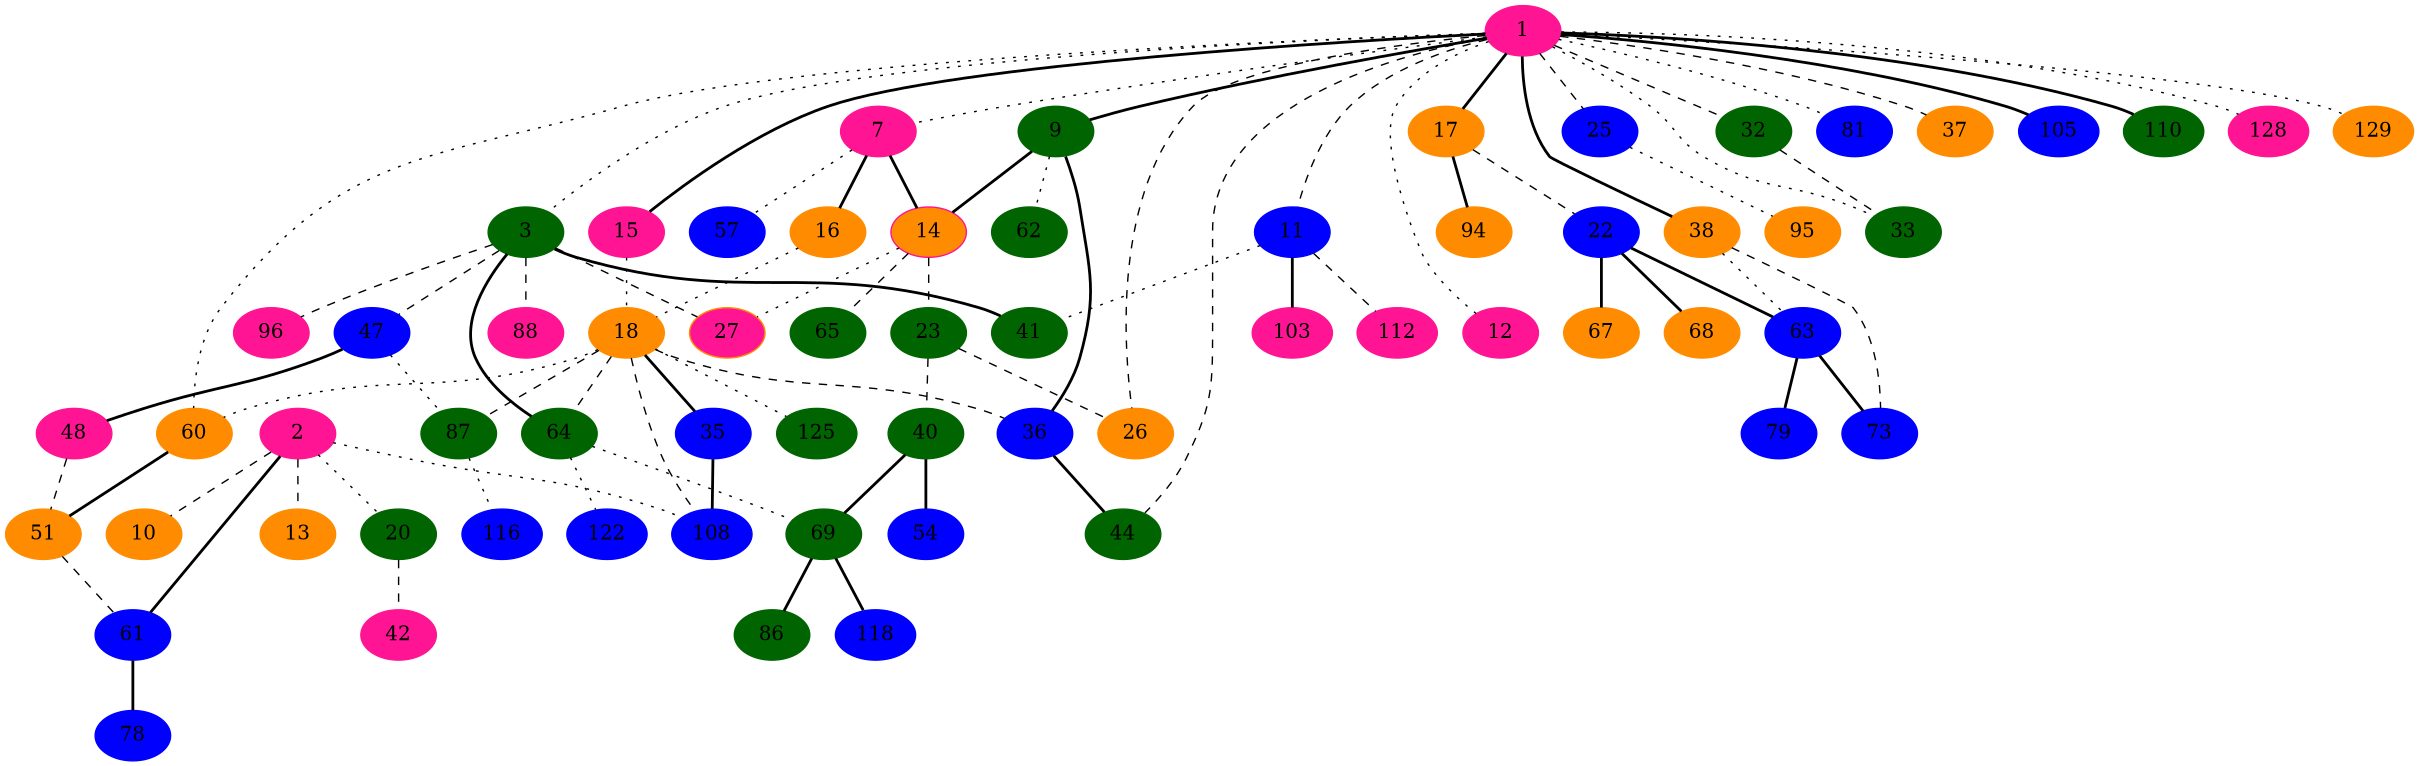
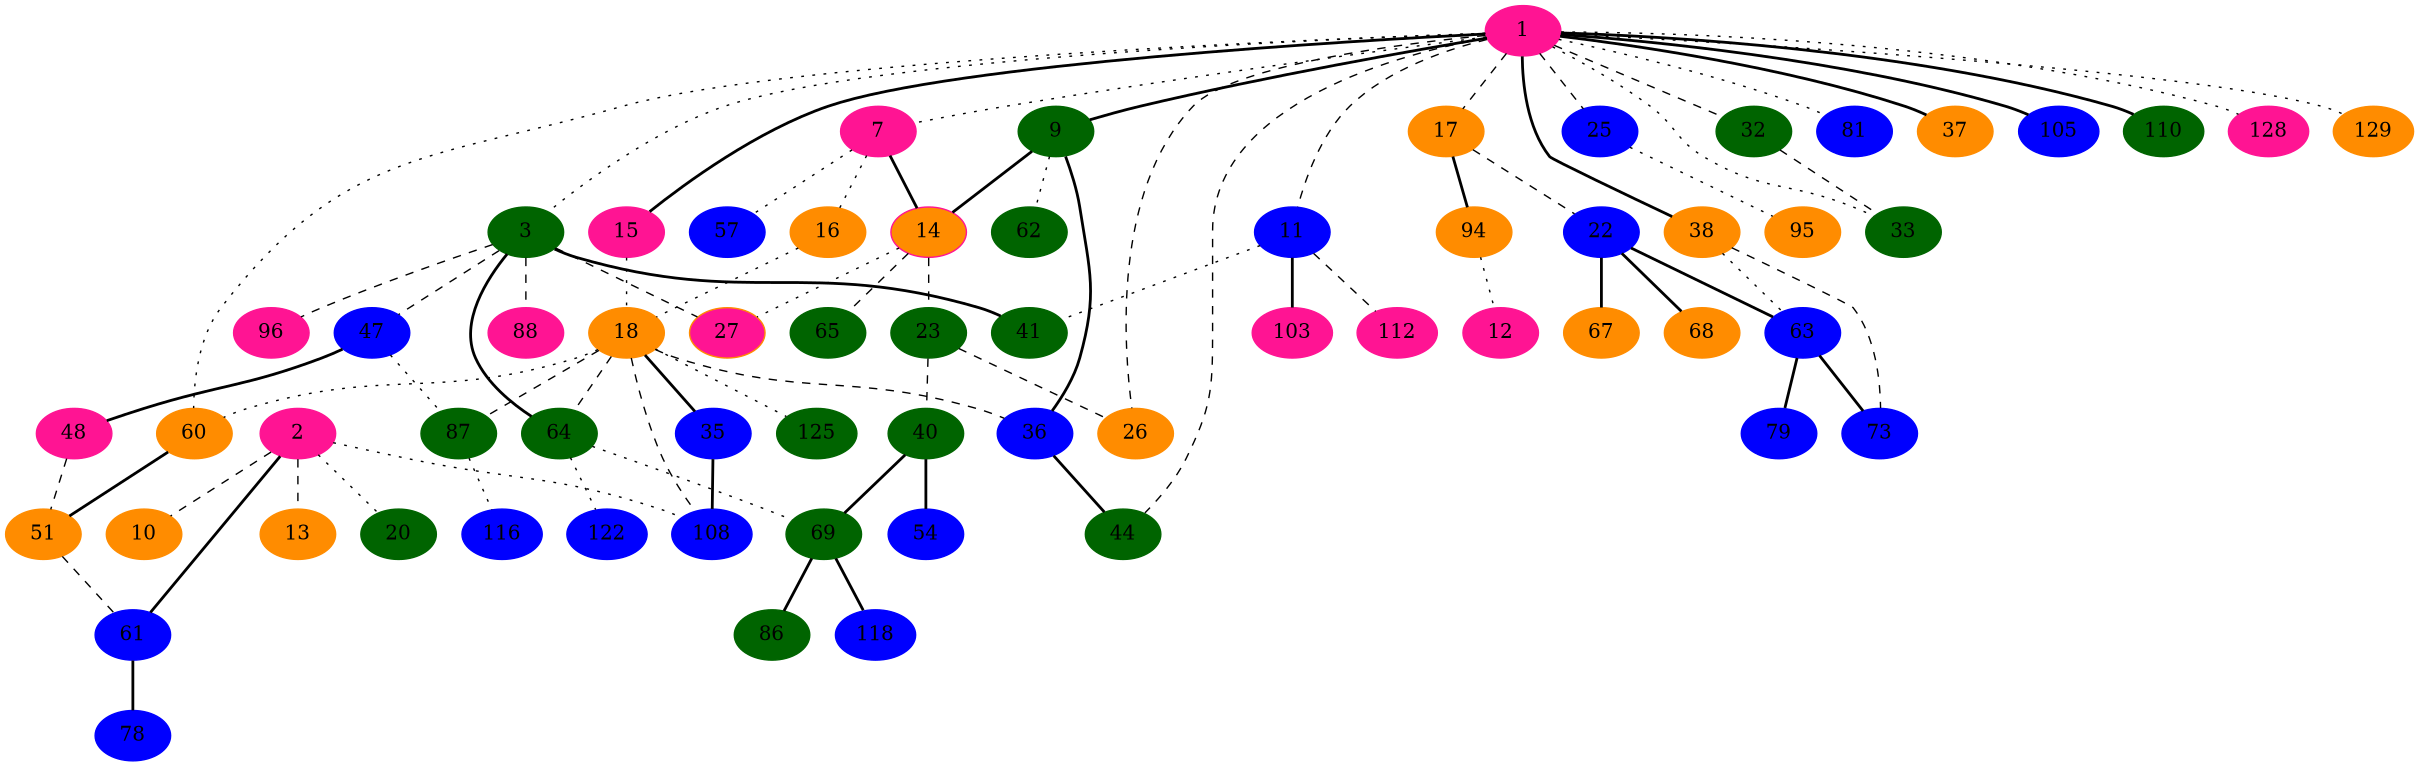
  graph {
    node [color=blue style=filled]
    edge [style=bold]
    1 [color=deeppink super="+4+6"]
    3 [color=darkgreen super="+119+28"]
    7 [color=deeppink super="+8"]
    9 [color=darkgreen super="+19"]
    11 [super="+21"]
    15 [color=deeppink]
    17 [color=darkorange super="+126"]
    25
    26 [color=darkorange super="+39+111+89"]
    32 [color=darkgreen]
    33 [color=darkgreen super="+75+124"]
    38 [color=darkorange super="+91"]
    44 [color=darkgreen]
    60 [color=darkorange]
    n15 [color=deeppink label=12 super="+127"]
    81
    n17 [color=darkorange label=37]
    105
    110 [color=darkgreen]
    128 [color=deeppink]
    129 [color=darkorange]
    2 [color=deeppink]
    10 [color=darkorange super="+77"]
    13 [color=darkorange super="+93"]
    20 [color=darkgreen]
    61
    108
    27 [color=darkorange fillcolor=deeppink]
    41 [color=darkgreen]
    47 [super="+80"]
    64 [color=darkgreen super="+66+83"]
    88 [color=deeppink]
    96 [color=deeppink]
    14 [color=deeppink fillcolor=darkorange]
    16 [color=darkorange super="+52"]
    57 [super="+90"]
    36
    62 [color=darkgreen super="+70"]
    103 [color=deeppink]
    112 [color=deeppink]
    18 [color=darkorange super="+29"]
    94 [color=darkorange super="+102"]
    22 [super="+37"]
    95 [color=darkorange super="+113"]
    63 [super="+76"]
    73
-   42 [color=deeppink super="+46"]
    51 [color=darkorange super="+92"]
    78
    87 [color=darkgreen]
    48 [color=deeppink super="+59"]
    69 [color=darkgreen]
    122
    23 [color=darkgreen]
    65 [color=darkgreen]
    40 [color=darkgreen super="+82+50"]
    35 [super="+98+100"]
    125 [color=darkgreen]
    67 [color=darkorange]
    68 [color=darkorange]
    116
    79
    54
    86 [color=darkgreen super="+120"]
    118
    1 -- 3 [style=dotted]
    1 -- 7 [style=dotted]
    1 -- 9
    1 -- 11 [style=dashed]
    1 -- 15
-   1 -- 17
+   1 -- 17 [style=dashed]
    1 -- 25 [style=dashed]
    1 -- 26 [style=dashed]
    1 -- 32 [style=dashed]
    1 -- 33 [style=dotted]
    1 -- 38
    1 -- 44 [style=dashed]
    1 -- 60 [style=dotted]
-   1 -- n15 [style=dotted]
+   94 -- n15 [style=dotted]
    1 -- 81 [style=dotted]
-   1 -- n17 [style=dashed]
+   1 -- n17
    1 -- 105
    1 -- 110 [weight=2]
    1 -- 128 [style=dotted]
    1 -- 129 [style=dotted]
    3 -- 27 [style=dashed]
    3 -- 41
    3 -- 47 [style=dashed]
    3 -- 64
    3 -- 88 [style=dashed]
    3 -- 96 [style=dashed]
    7 -- 14
-   7 -- 16
+   7 -- 16 [style=dotted]
    7 -- 57 [style=dotted]
    9 -- 14
    9 -- 36
    9 -- 62 [style=dotted]
    11 -- 41 [style=dotted]
    11 -- 103
    11 -- 112 [style=dashed]
    15 -- 18 [style=dotted]
    17 -- 94
    17 -- 22 [style=dashed]
    25 -- 95 [style=dotted]
    32 -- 33 [style=dashed]
    38 -- 63 [style=dotted weight=2]
    38 -- 73 [style=dashed]
    60 -- 51
    2 -- 10 [style=dashed]
    2 -- 13 [style=dashed]
    2 -- 20 [style=dotted]
    2 -- 61
    2 -- 108 [style=dotted]
-   20 -- 42 [style=dashed]
    61 -- 78
    47 -- 87 [style=dotted]
    47 -- 48
    64 -- 69 [style=dotted]
    64 -- 122 [style=dotted]
    14 -- 27 [style=dotted]
    14 -- 23 [style=dashed]
    14 -- 65 [style=dashed]
    16 -- 18 [style=dotted]
    36 -- 44
    18 -- 60 [style=dotted]
    18 -- 108 [style=dashed]
    18 -- 64 [style=dashed]
    18 -- 36 [style=dashed]
    18 -- 87 [style=dashed]
    18 -- 35
    18 -- 125 [style=dotted]
    22 -- 63
    22 -- 67 [weight=2]
    22 -- 68
    63 -- 73
    63 -- 79
    51 -- 61 [style=dashed]
    87 -- 116 [style=dotted]
    48 -- 51 [style=dashed]
    69 -- 86
    69 -- 118
    23 -- 26 [style=dashed]
    23 -- 40 [style=dashed]
    40 -- 69
    40 -- 54
    35 -- 108
  }
